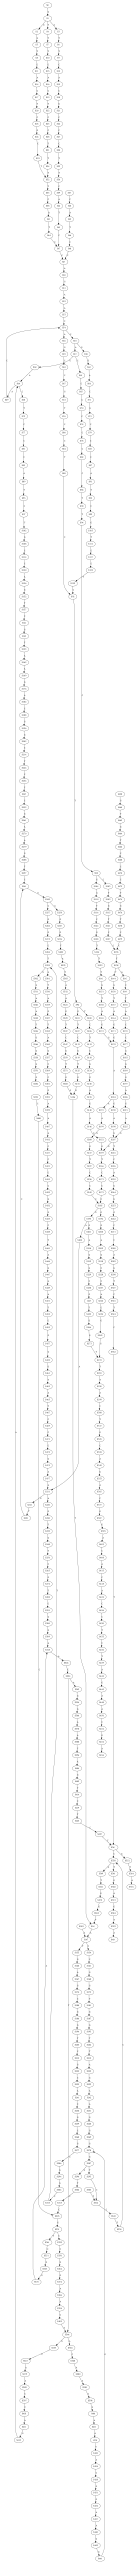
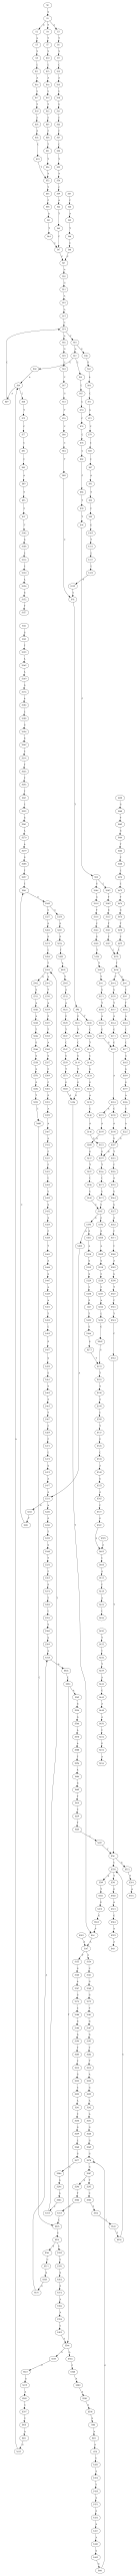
  strict digraph {
    fontname="PT Serif"
    node [fontname="PT Serif"]
    edge [fontname="PT Serif"]
    S0
    S1
    S2
    S3
    S4
    S5
    S6
    S7
    S8
    S9
    S10
    S11
    S12
    S13
    S14
    S15
    S16
    S17
    S18
    S19
    S20
    S21
    S22
    S23
    S24
    S25
    S26
    S27
    S28
    S29
    S30
    S31
    S32
    S33
    S34
    S35
    S36
    S38
    S39
    S37
    S40
    S41
    S42
    S43
    S44
    S45
    S46
    S47
    S48
    S49
    S50
    S51
    S52
    S53
    S54
    S55
    S56
    S57
    S58
    S59
    S60
    S61
    S62
    S63
    S64
    S65
    S66
    S67
    S68
    S69
    S70
    S71
    S72
    S73
    S74
    S75
    S76
    S77
    S78
    S79
    S80
    S81
    S82
    S83
    S84
    S85
    S86
    S87
    S88
    S89
    S90
    S91
    S92
    S93
    S94
    S95
    S96
    S97
    S98
    S99
    S100
    S101
    S102
    S103
    S104
    S105
    S106
    S107
    S108
    S109
    S110
    S111
    S112
    S113
    S114
    S115
    S116
    S117
    S118
    S119
    S120
    S121
    S122
    S123
    S124
    S125
    S126
    S127
    S128
    S129
    S130
    S131
    S132
    S133
    S134
    S135
    S136
    S137
    S138
    S139
    S140
    S141
    S142
    S143
    S144
    S145
    S146
    S147
    S148
    S149
    S150
    S151
    S152
    S153
    S154
    S155
    S156
    S157
    S158
    S159
    S160
    S161
    S162
    S163
    S164
    S165
    S166
    S167
    S168
    S169
    S170
    S171
    S172
    S173
    S174
    S175
    S176
    S177
    S178
    S179
    S180
    S181
    S182
    S183
    S184
    S185
    S186
    S187
    S188
    S189
    S190
    S191
    S192
    S193
    S194
    S195
    S196
    S197
    S198
    S199
    S200
    S201
    S202
    S203
    S204
    S205
    S206
    S207
    S208
    S209
    S210
    S211
    S212
    S213
    S214
    S215
    S216
    S217
    S218
    S219
    S220
    S221
    S222
    S223
    S224
    S225
    S226
    S227
    S228
    S229
    S230
    S231
    S232
    S233
    S234
    S235
    S236
    S237
    S238
    S239
    S240
    S241
    S242
    S243
    S244
    S245
    S246
    S247
    S248
    S249
    S250
    S251
    S252
    S253
    S254
    S255
    S256
    S257
    S258
    S259
    S260
    S261
    S262
    S263
    S264
    S265
    S266
    S267
    S268
    S269
    S270
    S271
    S272
    S273
    S274
    S275
    S276
    S277
    S278
    S279
    S280
    S281
    S283
    S284
    S285
    S286
    S287
    S288
    S289
    S290
    S282
    S291
    S292
    S293
    S294
    S295
    S296
    S297
    S298
    S299
    S300
    S301
    S302
    S303
    S304
    S305
    S306
    S307
    S308
    S309
    S310
    S311
    S312
    S313
    S314
    S315
    S316
    S317
    S318
    S319
    S320
    S321
    S322
    S323
    S324
    S325
    S326
    S327
    S328
    S329
    S330
    S331
    S332
    S333
    S334
    S335
    S336
    S337
    S338
    S339
    S340
    S341
    S342
    S343
    S344
    S345
    S346
    S347
    S348
    S349
    S350
    S351
    S352
    S353
    S354
    S355
    S356
    S357
    S358
    S359
    S360
    S361
    S362
    S363
    S364
    S365
    S366
    S367
    S368
    S369
    S370
    S371
    S372
    S373
    S374
    S375
    S376
    S377
    S378
    S379
    S380
    S381
    S382
    S383
    S384
    S385
    S386
    S387
    S388
    S389
    S390
    S391
    S392
    S393
    S394
    S395
    S396
    S397
    S398
    S399
    S400
    S401
    S402
    S403
    S404
    S405
    S406
    S407
    S408
    S409
    S410
    S411
    S412
    S413
    S414
    S415
    S416
    S417
    S418
    S419
    S420
    S421
    S422
    S423
    S424
    S425
    S426
    S427
    S428
    S429
    S430
    S431
    S432
    S433
    S434
    S435
    S436
    S437
    S438
    S439
    S440
    S441
    S442
    S443
    S444
    S445
    S446
    S447
    S448
    S449
    S450
    S451
    S452
    S453
    S454
    S455
    S456
    S457
    S459
    S458
    S460
    S461
    S462
    S463
    S464
    S465
    S466
    S467
    S468
    S469
    S470
    S471
    S472
    S473
    S474
    S475
    S476
    S477
    S478
    S479
    S0 -> S1 [label=G]
    S1 -> S2 [label=G]
    S1 -> S3 [label=C]
    S1 -> S4 [label=T]
    S2 -> S5 [label=G]
    S3 -> S6 [label=T]
    S4 -> S7 [label=T]
    S5 -> S8 [label=T]
    S6 -> S9 [label=T]
    S7 -> S10 [label=T]
    S8 -> S11 [label=C]
    S9 -> S12 [label=C]
    S10 -> S13 [label=C]
    S11 -> S14 [label=A]
    S12 -> S15 [label=A]
    S13 -> S16 [label=A]
    S14 -> S17 [label=C]
    S15 -> S18 [label=C]
    S16 -> S19 [label=C]
    S17 -> S20 [label=T]
    S18 -> S21 [label=G]
    S19 -> S22 [label=T]
    S20 -> S23 [label=C]
    S21 -> S24 [label=C]
    S22 -> S25 [label=C]
    S23 -> S26 [label=G]
    S24 -> S27 [label=C]
    S25 -> S28 [label=C]
    S26 -> S29 [label=C]
    S27 -> S30 [label=C]
    S28 -> S31 [label=T]
    S29 -> S32 [label=T]
    S30 -> S33 [label=T]
    S31 -> S34 [label=T]
    S32 -> S35 [label=T]
    S33 -> S36 [label=T]
    S34 -> S32 [label=T]
    S35 -> S38 [label=C]
    S36 -> S39 [label=C]
    S38 -> S41 [label=A]
    S39 -> S42 [label=A]
    S37 -> S40 [label=C]
    S40 -> S43 [label=A]
    S41 -> S44 [label=T]
    S42 -> S45 [label=T]
    S43 -> S46 [label=T]
    S44 -> S47 [label=C]
    S45 -> S47 [label=C]
    S46 -> S48 [label=C]
    S47 -> S49 [label=C]
    S48 -> S49 [label=C]
    S49 -> S50 [label=A]
    S50 -> S51 [label=G]
    S51 -> S52 [label=A]
    S52 -> S53 [label=A]
    S53 -> S54 [label=C]
    S54 -> S55 [label=C]
    S54 -> S56 [label=A]
    S55 -> S57 [label=A]
    S55 -> S58 [label=G]
    S56 -> S59 [label=G]
    S57 -> S60 [label=G]
    S57 -> S61 [label=C]
    S58 -> S62 [label=G]
    S59 -> S63 [label=C]
    S60 -> S64 [label=A]
    S61 -> S65 [label=C]
    S62 -> S66 [label=A]
    S63 -> S67 [label=C]
    S64 -> S68 [label=C]
    S64 -> S69 [label=A]
    S65 -> S70 [label=A]
    S66 -> S71 [label=C]
    S67 -> S72 [label=G]
    S68 -> S73 [label=T]
    S69 -> S54 [label=C]
    S70 -> S74 [label=C]
    S71 -> S75 [label=G]
    S72 -> S76 [label=T]
    S73 -> S77 [label=C]
    S74 -> S78 [label=C]
    S75 -> S79 [label=C]
    S76 -> S80 [label=C]
    S77 -> S81 [label=C]
    S78 -> S82 [label=C]
    S79 -> S83 [label=C]
    S80 -> S84 [label=C]
    S81 -> S85 [label=C]
    S82 -> S86 [label=C]
    S83 -> S87 [label=C]
    S84 -> S88 [label=T]
    S85 -> S89 [label=A]
    S86 -> S90 [label=T]
    S87 -> S91 [label=A]
    S88 -> S92 [label=C]
    S89 -> S93 [label=T]
    S90 -> S94 [label=T]
    S91 -> S95 [label=T]
    S92 -> S96 [label=T]
    S93 -> S97 [label=C]
    S94 -> S98 [label=C]
    S95 -> S99 [label=C]
    S96 -> S100 [label=T]
    S96 -> S101 [label=G]
    S97 -> S102 [label=T]
    S98 -> S103 [label=C]
    S98 -> S104 [label=G]
    S99 -> S105 [label=G]
    S100 -> S106 [label=C]
    S101 -> S107 [label=T]
    S102 -> S108 [label=G]
    S103 -> S109 [label=T]
    S104 -> S110 [label=A]
    S105 -> S111 [label=T]
    S106 -> S112 [label=T]
    S107 -> S113 [label=C]
    S108 -> S114 [label=C]
    S109 -> S115 [label=G]
    S110 -> S116 [label=T]
    S111 -> S117 [label=C]
    S112 -> S118 [label=C]
    S113 -> S119 [label=G]
    S114 -> S120 [label=C]
    S115 -> S121 [label=T]
    S116 -> S122 [label=C]
    S117 -> S123 [label=C]
    S118 -> S124 [label=G]
    S119 -> S125 [label=T]
    S120 -> S126 [label=A]
    S121 -> S127 [label=C]
    S122 -> S128 [label=G]
    S123 -> S129 [label=T]
    S124 -> S130 [label=G]
    S125 -> S131 [label=G]
    S126 -> S132 [label=G]
    S127 -> S133 [label=C]
    S128 -> S134 [label=T]
    S129 -> S92 [label=C]
    S130 -> S135 [label=A]
    S131 -> S136 [label=G]
    S132 -> S137 [label=T]
    S133 -> S138 [label=T]
    S134 -> S139 [label=T]
    S135 -> S140 [label=G]
    S136 -> S141 [label=T]
-   S137 -> S142 [label=C]
    S138 -> S143 [label=A]
    S138 -> S144 [label=T]
    S139 -> S145 [label=T]
    S140 -> S146 [label=A]
    S141 -> S147 [label=A]
    S142 -> S148 [label=G]
    S143 -> S149 [label=C]
    S144 -> S150 [label=G]
    S145 -> S151 [label=G]
    S146 -> S152 [label=G]
    S147 -> S153 [label=T]
    S147 -> S154 [label=C]
    S148 -> S155 [label=T]
    S149 -> S156 [label=T]
    S150 -> S157 [label=T]
    S151 -> S158 [label=T]
    S152 -> S159 [label=G]
    S153 -> S160 [label=G]
    S154 -> S161 [label=C]
    S155 -> S162 [label=A]
    S156 -> S163 [label=A]
    S157 -> S164 [label=A]
    S158 -> S165 [label=A]
    S159 -> S166 [label=T]
    S160 -> S167 [label=A]
    S161 -> S168 [label=G]
    S162 -> S169 [label=A]
    S163 -> S170 [label=C]
    S164 -> S171 [label=G]
    S165 -> S172 [label=G]
    S166 -> S173 [label=C]
    S167 -> S174 [label=G]
    S168 -> S175 [label=G]
    S169 -> S176 [label=G]
    S170 -> S177 [label=C]
    S171 -> S178 [label=G]
    S172 -> S178 [label=G]
    S173 -> S179 [label=C]
    S174 -> S180 [label=C]
    S175 -> S181 [label=T]
    S176 -> S182 [label=A]
    S177 -> S183 [label=A]
    S178 -> S184 [label=A]
    S179 -> S185 [label=C]
    S180 -> S186 [label=G]
    S181 -> S187 [label=G]
    S182 -> S188 [label=C]
    S183 -> S189 [label=G]
    S184 -> S190 [label=G]
    S184 -> S191 [label=A]
    S185 -> S192 [label=A]
    S185 -> S193 [label=G]
    S186 -> S194 [label=G]
    S187 -> S195 [label=G]
    S188 -> S196 [label=G]
    S189 -> S197 [label=G]
    S190 -> S198 [label=A]
    S191 -> S199 [label=A]
    S192 -> S200 [label=G]
    S193 -> S201 [label=G]
    S193 -> S202 [label=A]
    S194 -> S203 [label=T]
    S195 -> S204 [label=T]
    S196 -> S205 [label=G]
    S197 -> S206 [label=A]
    S198 -> S207 [label=G]
    S199 -> S208 [label=G]
    S200 -> S209 [label=A]
    S201 -> S210 [label=A]
    S202 -> S211 [label=A]
    S203 -> S212 [label=C]
    S204 -> S213 [label=T]
    S205 -> S214 [label=C]
    S206 -> S215 [label=G]
    S207 -> S159 [label=G]
    S207 -> S216 [label=T]
    S208 -> S217 [label=G]
    S209 -> S218 [label=G]
    S210 -> S219 [label=G]
    S211 -> S220 [label=A]
    S211 -> S221 [label=G]
    S212 -> S222 [label=G]
    S213 -> S223 [label=A]
    S214 -> S224 [label=T]
    S215 -> S225 [label=A]
    S216 -> S226 [label=C]
    S217 -> S227 [label=T]
    S218 -> S228 [label=C]
    S219 -> S229 [label=G]
    S220 -> S230 [label=G]
    S221 -> S231 [label=T]
    S222 -> S232 [label=C]
    S223 -> S233 [label=G]
    S224 -> S234 [label=C]
    S225 -> S207 [label=G]
    S226 -> S235 [label=A]
    S227 -> S236 [label=C]
    S228 -> S237 [label=C]
    S229 -> S238 [label=C]
    S230 -> S239 [label=T]
    S231 -> S240 [label=C]
    S232 -> S241 [label=A]
    S233 -> S242 [label=A]
    S234 -> S243 [label=T]
    S235 -> S244 [label=G]
    S236 -> S245 [label=C]
    S237 -> S246 [label=A]
    S238 -> S247 [label=G]
    S239 -> S248 [label=G]
    S240 -> S249 [label=G]
    S241 -> S250 [label=C]
    S242 -> S251 [label=A]
    S243 -> S252 [label=C]
    S244 -> S253 [label=G]
    S245 -> S185 [label=C]
    S246 -> S254 [label=C]
    S247 -> S255 [label=T]
    S248 -> S256 [label=T]
    S249 -> S257 [label=C]
    S249 -> S258 [label=A]
    S250 -> S259 [label=G]
    S251 -> S260 [label=G]
    S252 -> S261 [label=G]
    S253 -> S262 [label=A]
    S254 -> S263 [label=G]
    S255 -> S264 [label=G]
    S256 -> S265 [label=C]
    S257 -> S266 [label=G]
    S258 -> S267 [label=G]
    S259 -> S268 [label=C]
    S260 -> S269 [label=G]
    S261 -> S270 [label=A]
    S262 -> S271 [label=C]
    S263 -> S272 [label=G]
    S264 -> S273 [label=G]
    S265 -> S274 [label=G]
    S266 -> S275 [label=G]
    S267 -> S276 [label=G]
    S268 -> S277 [label=G]
    S269 -> S278 [label=G]
    S270 -> S279 [label=A]
    S271 -> S280 [label=C]
    S272 -> S281 [label=T]
    S273 -> S272 [label=T]
    S274 -> S283 [label=T]
    S275 -> S284 [label=C]
    S276 -> S285 [label=T]
    S277 -> S286 [label=C]
    S278 -> S287 [label=G]
    S279 -> S288 [label=G]
    S280 -> S289 [label=A]
    S281 -> S290 [label=T]
    S283 -> S291 [label=C]
    S284 -> S292 [label=T]
    S285 -> S293 [label=A]
    S286 -> S294 [label=G]
    S287 -> S295 [label=T]
    S287 -> S296 [label=G]
    S288 -> S297 [label=T]
    S289 -> S298 [label=G]
    S290 -> S299 [label=A]
    S282 -> S147 [label=A]
    S291 -> S300 [label=G]
    S292 -> S301 [label=A]
    S292 -> S302 [label=G]
    S293 -> S303 [label=T]
    S294 -> S304 [label=G]
-   S295 -> S314 [label=C]
+   S295 -> S305 [label=C]
    S296 -> S306 [label=T]
    S297 -> S240 [label=C]
    S298 -> S307 [label=T]
    S299 -> S308 [label=C]
    S300 -> S309 [label=G]
    S301 -> S310 [label=T]
    S302 -> S311 [label=G]
    S303 -> S312 [label=A]
    S304 -> S313 [label=C]
    S305 -> S314 [label=T]
    S306 -> S315 [label=C]
    S307 -> S316 [label=C]
    S308 -> S317 [label=T]
    S309 -> S318 [label=A]
    S310 -> S319 [label=A]
    S311 -> S320 [label=A]
    S312 -> S321 [label=A]
    S313 -> S292 [label=T]
    S314 -> S322 [label=C]
    S315 -> S323 [label=C]
    S316 -> S324 [label=T]
    S317 -> S325 [label=G]
    S318 -> S326 [label=A]
    S319 -> S327 [label=G]
    S320 -> S328 [label=A]
    S321 -> S329 [label=G]
    S322 -> S330 [label=T]
    S323 -> S331 [label=G]
    S324 -> S332 [label=C]
    S325 -> S333 [label=C]
    S326 -> S334 [label=C]
    S327 -> S335 [label=T]
    S328 -> S336 [label=T]
    S329 -> S337 [label=T]
    S330 -> S338 [label=C]
    S331 -> S339 [label=C]
    S331 -> S340 [label=T]
    S332 -> S341 [label=T]
    S333 -> S342 [label=A]
    S334 -> S343 [label=A]
    S334 -> S344 [label=T]
    S335 -> S345 [label=A]
    S336 -> S346 [label=G]
    S337 -> S347 [label=C]
    S338 -> S348 [label=T]
    S338 -> S349 [label=G]
    S339 -> S350 [label=C]
    S340 -> S351 [label=C]
    S341 -> S338 [label=C]
    S341 -> S352 [label=G]
    S342 -> S353 [label=G]
    S343 -> S354 [label=G]
    S344 -> S355 [label=G]
    S344 -> S356 [label=A]
    S345 -> S357 [label=G]
    S346 -> S358 [label=G]
    S347 -> S359 [label=G]
    S348 -> S360 [label=G]
    S349 -> S361 [label=T]
    S350 -> S362 [label=G]
    S351 -> S363 [label=G]
    S352 -> S364 [label=T]
    S353 -> S365 [label=A]
    S354 -> S366 [label=G]
    S355 -> S367 [label=C]
    S356 -> S368 [label=C]
    S357 -> S369 [label=C]
    S358 -> S370 [label=G]
    S359 -> S371 [label=T]
    S360 -> S372 [label=A]
    S361 -> S373 [label=G]
    S362 -> S374 [label=G]
    S363 -> S375 [label=G]
    S364 -> S376 [label=A]
    S365 -> S377 [label=C]
    S366 -> S378 [label=A]
    S367 -> S379 [label=A]
    S368 -> S380 [label=A]
    S369 -> S381 [label=C]
    S370 -> S382 [label=G]
    S371 -> S383 [label=G]
    S372 -> S384 [label=G]
    S373 -> S385 [label=G]
    S374 -> S386 [label=A]
    S375 -> S318 [label=A]
    S377 -> S387 [label=G]
    S378 -> S388 [label=A]
    S379 -> S389 [label=A]
    S380 -> S390 [label=A]
    S381 -> S391 [label=G]
+   S382 -> S392 [label=T]
    S383 -> S136 [label=G]
    S384 -> S393 [label=T]
    S385 -> S141 [label=T]
    S386 -> S394 [label=A]
-   S387 -> S395 [label=G]
+   S387 -> S403 [label=G]
    S388 -> S396 [label=T]
    S389 -> S397 [label=C]
    S390 -> S398 [label=C]
    S391 -> S399 [label=A]
    S392 -> S400 [label=C]
    S393 -> S401 [label=A]
    S394 -> S402 [label=C]
    S395 -> S403 [label=A]
    S396 -> S404 [label=A]
    S397 -> S405 [label=C]
    S398 -> S406 [label=G]
    S399 -> S407 [label=A]
    S400 -> S323 [label=C]
    S402 -> S344 [label=T]
    S403 -> S408 [label=C]
    S404 -> S409 [label=G]
    S405 -> S410 [label=A]
    S406 -> S411 [label=A]
    S407 -> S412 [label=A]
    S408 -> S413 [label=A]
    S409 -> S414 [label=T]
    S410 -> S415 [label=G]
    S411 -> S416 [label=A]
    S412 -> S417 [label=C]
    S413 -> S418 [label=C]
    S414 -> S419 [label=C]
    S415 -> S64 [label=A]
    S416 -> S420 [label=A]
    S417 -> S421 [label=C]
    S418 -> S422 [label=A]
    S419 -> S423 [label=T]
    S420 -> S424 [label=A]
    S421 -> S425 [label=C]
    S422 -> S426 [label=C]
    S423 -> S427 [label=C]
    S424 -> S428 [label=C]
    S425 -> S429 [label=C]
-   S426 -> S430 [label=C]
    S427 -> S341 [label=T]
    S428 -> S431 [label=A]
    S429 -> S432 [label=G]
    S430 -> S433 [label=T]
    S431 -> S434 [label=G]
    S432 -> S435 [label=A]
    S433 -> S436 [label=C]
    S434 -> S437 [label=A]
    S435 -> S438 [label=C]
    S436 -> S439 [label=T]
    S437 -> S440 [label=A]
    S438 -> S441 [label=T]
    S439 -> S442 [label=A]
    S440 -> S443 [label=G]
    S441 -> S444 [label=A]
    S442 -> S445 [label=G]
    S443 -> S446 [label=G]
    S444 -> S447 [label=G]
    S445 -> S448 [label=A]
    S446 -> S278 [label=G]
    S447 -> S449 [label=A]
    S448 -> S450 [label=A]
    S449 -> S451 [label=A]
    S450 -> S452 [label=C]
    S451 -> S453 [label=T]
    S452 -> S454 [label=G]
    S453 -> S455 [label=C]
    S454 -> S456 [label=A]
    S455 -> S457 [label=G]
    S457 -> S459 [label=G]
    S459 -> S461 [label=G]
    S458 -> S460 [label=G]
    S460 -> S462 [label=T]
    S461 -> S463 [label=T]
    S462 -> S464 [label=G]
    S463 -> S465 [label=A]
    S464 -> S466 [label=T]
    S465 -> S467 [label=T]
    S466 -> S468 [label=C]
    S467 -> S469 [label=C]
    S468 -> S470 [label=C]
    S469 -> S471 [label=C]
    S470 -> S472 [label=C]
    S471 -> S473 [label=C]
    S472 -> S474 [label=T]
    S473 -> S475 [label=G]
    S474 -> S476 [label=G]
    S475 -> S477 [label=A]
    S476 -> S478 [label=T]
    S477 -> S211 [label=A]
    S478 -> S479 [label=C]
    S479 -> S133 [label=C]
  }
